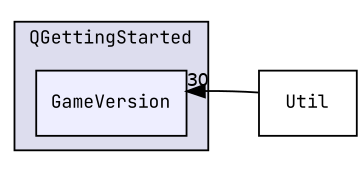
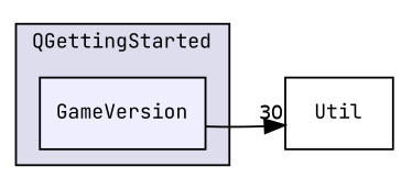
  digraph {
    compound=true
    rankdir=LR
    fontname="JetBrains Mono"
    node [fontname="JetBrains Mono" fontsize=10 shape=box]
    n1 [fillcolor="#eeeeff" label=GameVersion pencolor=black style=filled]
    n2 [label=Util]
    subgraph cluster_1 {
      bgcolor="#ddddee"
      fontsize=10
      label=QGettingStarted
      pencolor=black
      n1
    }
-   n2 -> n1 [headlabel=30 labeldistance=1.5 labelfontname=Helvetica labelfontsize=10 fontname="JetBrains Mono"]
+   n1 -> n2 [headlabel=30 labeldistance=1.5 labelfontname=Helvetica labelfontsize=10 fontname="JetBrains Mono"]
  }
